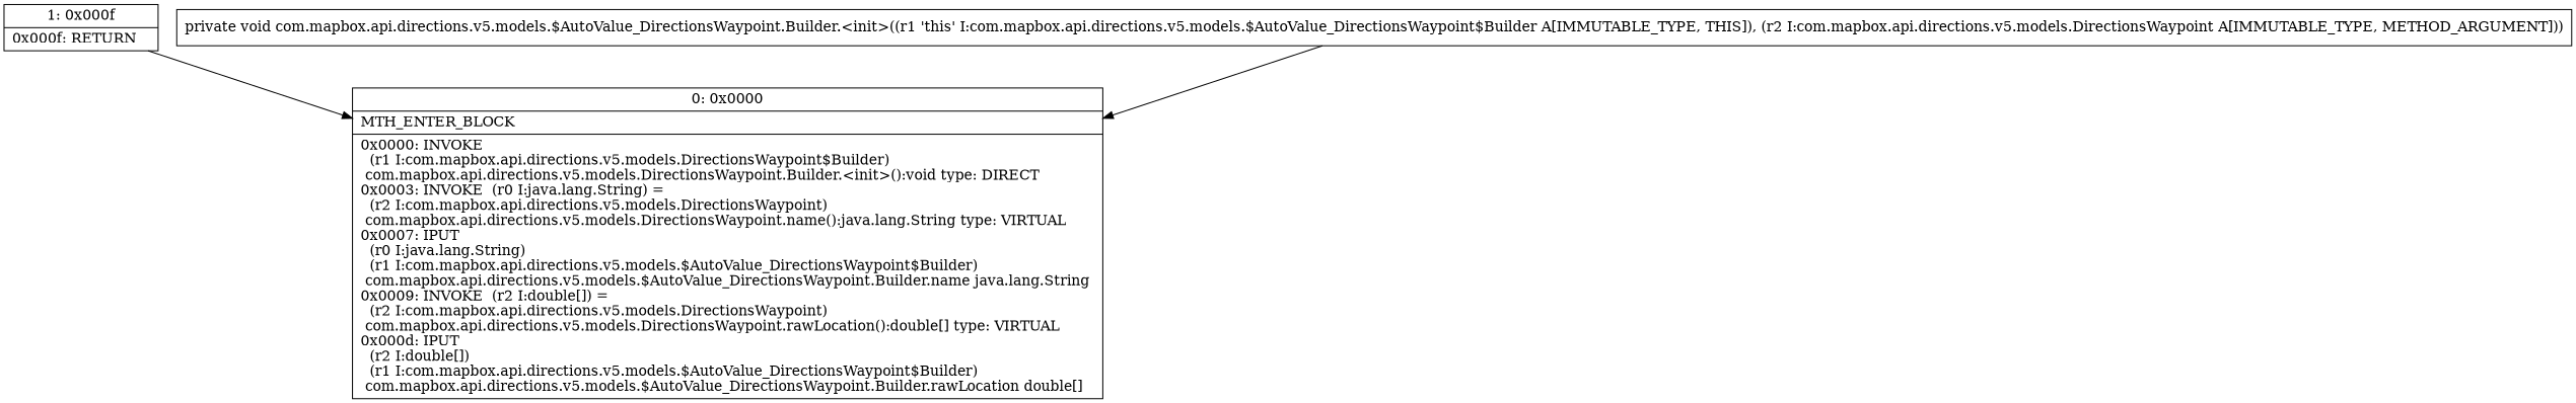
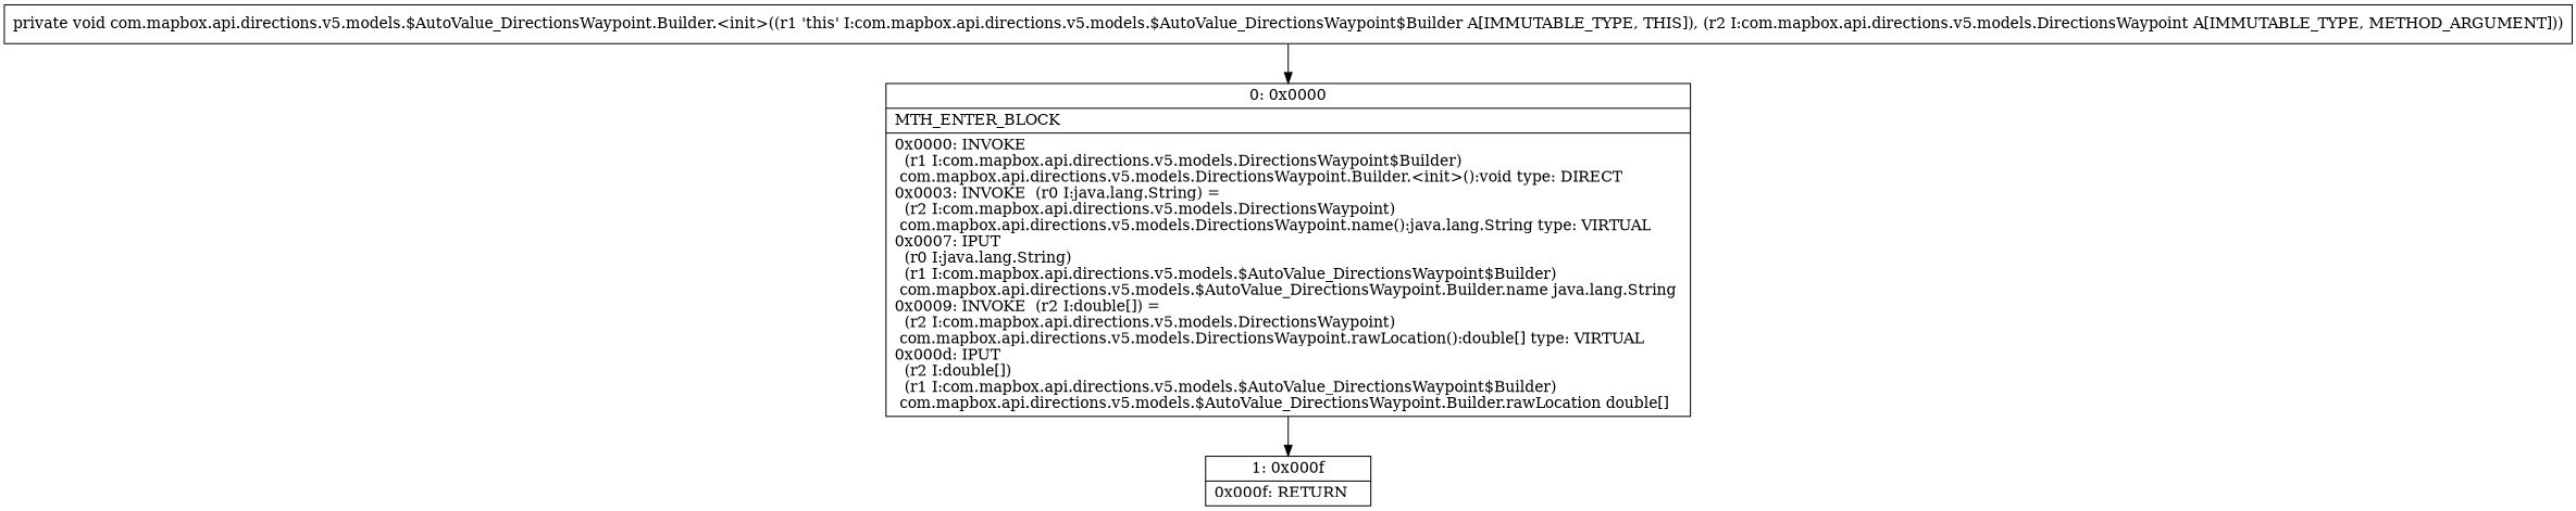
  digraph {
    node [shape=record]
    n1 [label="{0\:\ 0x0000|MTH_ENTER_BLOCK\l|0x0000: INVOKE  \l  (r1 I:com.mapbox.api.directions.v5.models.DirectionsWaypoint$Builder)\l com.mapbox.api.directions.v5.models.DirectionsWaypoint.Builder.\<init\>():void type: DIRECT \l0x0003: INVOKE  (r0 I:java.lang.String) = \l  (r2 I:com.mapbox.api.directions.v5.models.DirectionsWaypoint)\l com.mapbox.api.directions.v5.models.DirectionsWaypoint.name():java.lang.String type: VIRTUAL \l0x0007: IPUT  \l  (r0 I:java.lang.String)\l  (r1 I:com.mapbox.api.directions.v5.models.$AutoValue_DirectionsWaypoint$Builder)\l com.mapbox.api.directions.v5.models.$AutoValue_DirectionsWaypoint.Builder.name java.lang.String \l0x0009: INVOKE  (r2 I:double[]) = \l  (r2 I:com.mapbox.api.directions.v5.models.DirectionsWaypoint)\l com.mapbox.api.directions.v5.models.DirectionsWaypoint.rawLocation():double[] type: VIRTUAL \l0x000d: IPUT  \l  (r2 I:double[])\l  (r1 I:com.mapbox.api.directions.v5.models.$AutoValue_DirectionsWaypoint$Builder)\l com.mapbox.api.directions.v5.models.$AutoValue_DirectionsWaypoint.Builder.rawLocation double[] \l}"]
    n2 [label="{1\:\ 0x000f|0x000f: RETURN   \l}"]
    n3 [label="{private void com.mapbox.api.directions.v5.models.$AutoValue_DirectionsWaypoint.Builder.\<init\>((r1 'this' I:com.mapbox.api.directions.v5.models.$AutoValue_DirectionsWaypoint$Builder A[IMMUTABLE_TYPE, THIS]), (r2 I:com.mapbox.api.directions.v5.models.DirectionsWaypoint A[IMMUTABLE_TYPE, METHOD_ARGUMENT])) }"]
-   n2 -> n1
+   n1 -> n2
    n3 -> n1
  }
